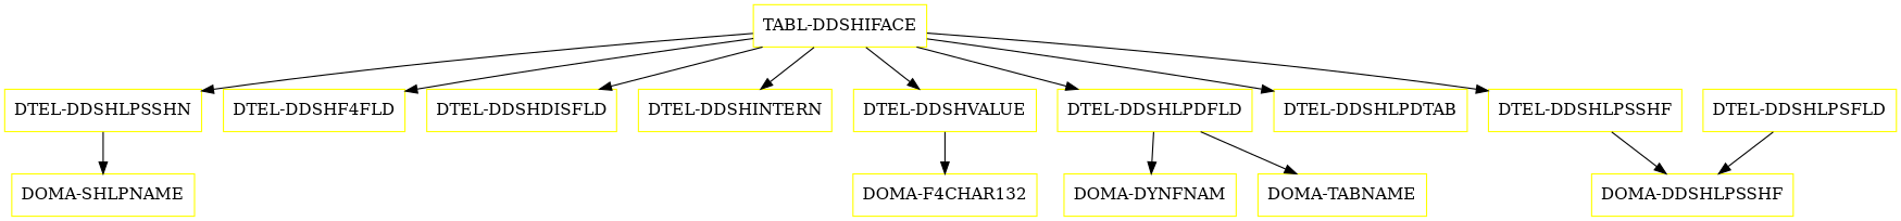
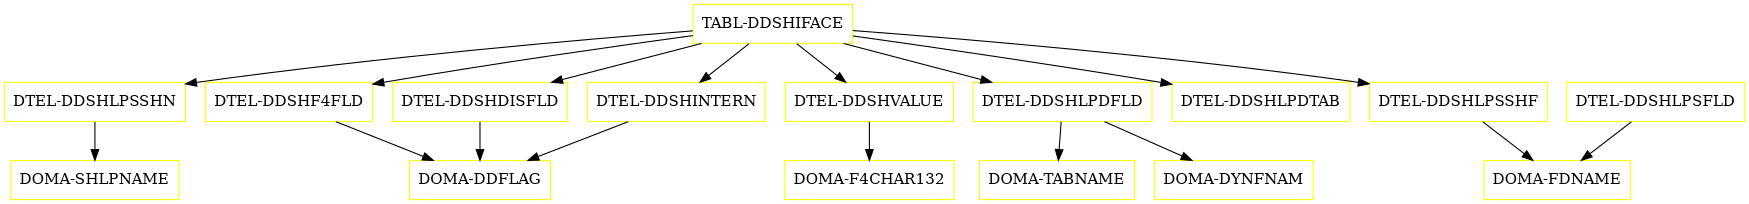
  digraph {
    node [color=yellow shape=box]
    "TABL-DDSHIFACE"
    "DTEL-DDSHLPSSHF"
    "DTEL-DDSHLPSSHN"
    "DTEL-DDSHF4FLD"
    "DTEL-DDSHDISFLD"
    "DTEL-DDSHINTERN"
    "DTEL-DDSHVALUE"
    "DTEL-DDSHLPDFLD"
    "DTEL-DDSHLPDTAB"
-   "DOMA-FDNAME" [label="DOMA-DDSHLPSSHF"]
+   "DOMA-FDNAME"
    "DOMA-SHLPNAME"
+   "DOMA-DDFLAG"
    "DOMA-F4CHAR132"
    "DOMA-DYNFNAM"
    "DOMA-TABNAME"
    "DTEL-DDSHLPSFLD"
    "TABL-DDSHIFACE" -> "DTEL-DDSHLPSSHF"
    "TABL-DDSHIFACE" -> "DTEL-DDSHLPSSHN"
    "TABL-DDSHIFACE" -> "DTEL-DDSHF4FLD"
    "TABL-DDSHIFACE" -> "DTEL-DDSHDISFLD"
    "TABL-DDSHIFACE" -> "DTEL-DDSHINTERN"
    "TABL-DDSHIFACE" -> "DTEL-DDSHVALUE"
    "TABL-DDSHIFACE" -> "DTEL-DDSHLPDFLD"
    "TABL-DDSHIFACE" -> "DTEL-DDSHLPDTAB"
    "DTEL-DDSHLPSSHF" -> "DOMA-FDNAME"
    "DTEL-DDSHLPSSHN" -> "DOMA-SHLPNAME"
+   "DTEL-DDSHF4FLD" -> "DOMA-DDFLAG"
+   "DTEL-DDSHDISFLD" -> "DOMA-DDFLAG"
+   "DTEL-DDSHINTERN" -> "DOMA-DDFLAG"
    "DTEL-DDSHVALUE" -> "DOMA-F4CHAR132"
    "DTEL-DDSHLPDFLD" -> "DOMA-DYNFNAM"
    "DTEL-DDSHLPDFLD" -> "DOMA-TABNAME"
    "DTEL-DDSHLPSFLD" -> "DOMA-FDNAME"
  }
